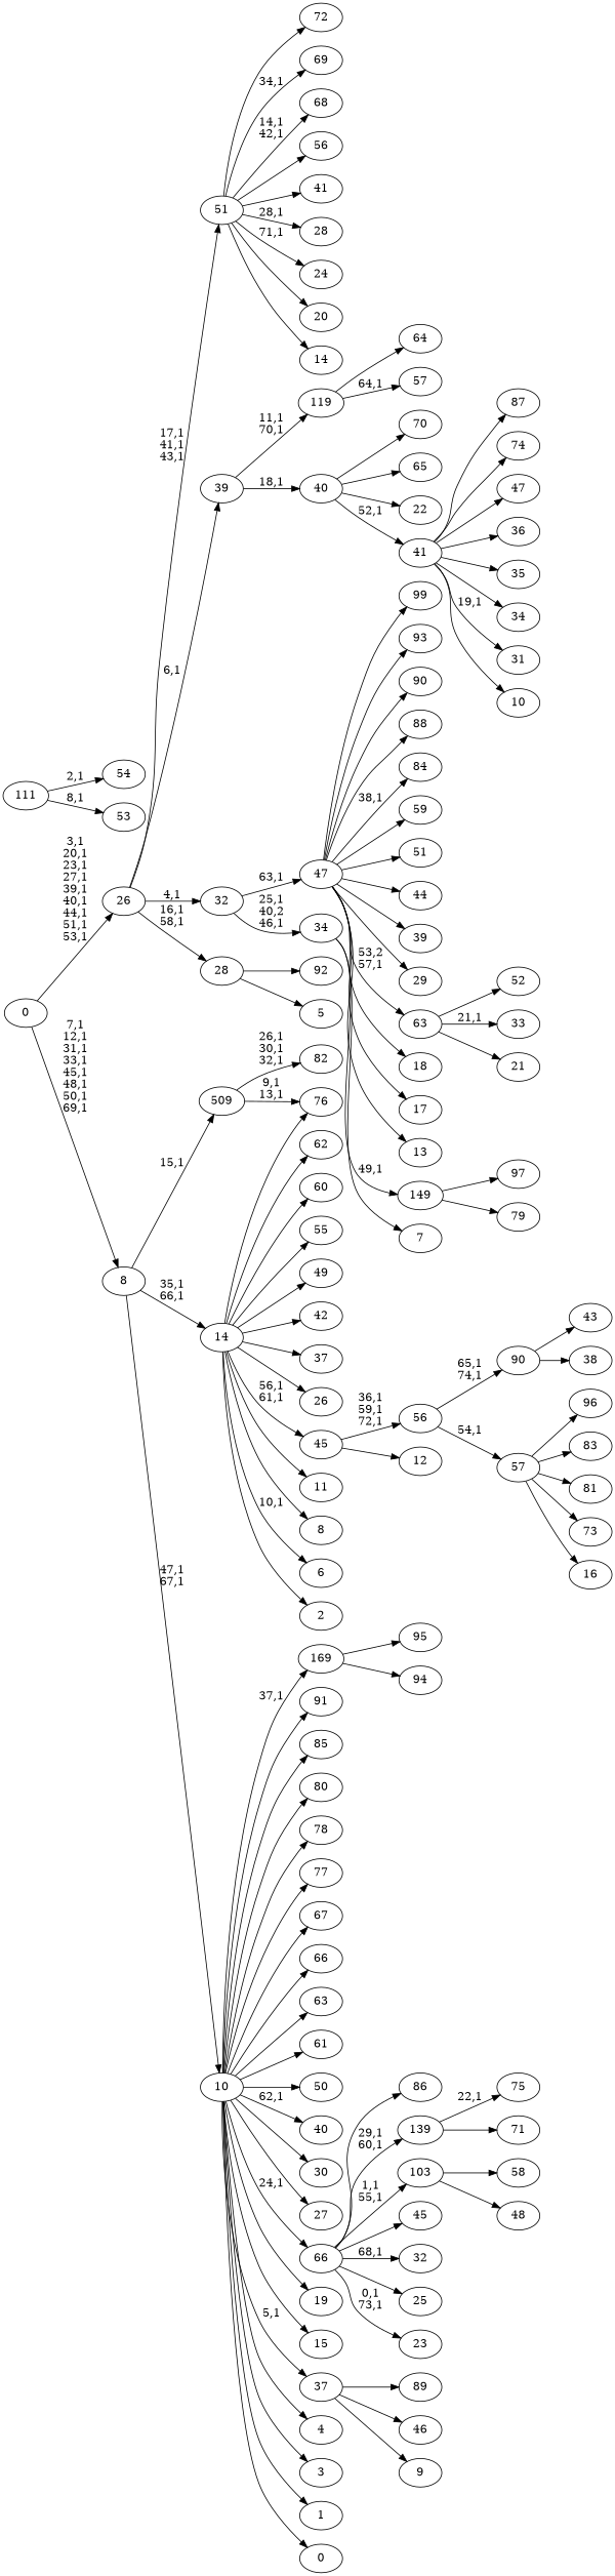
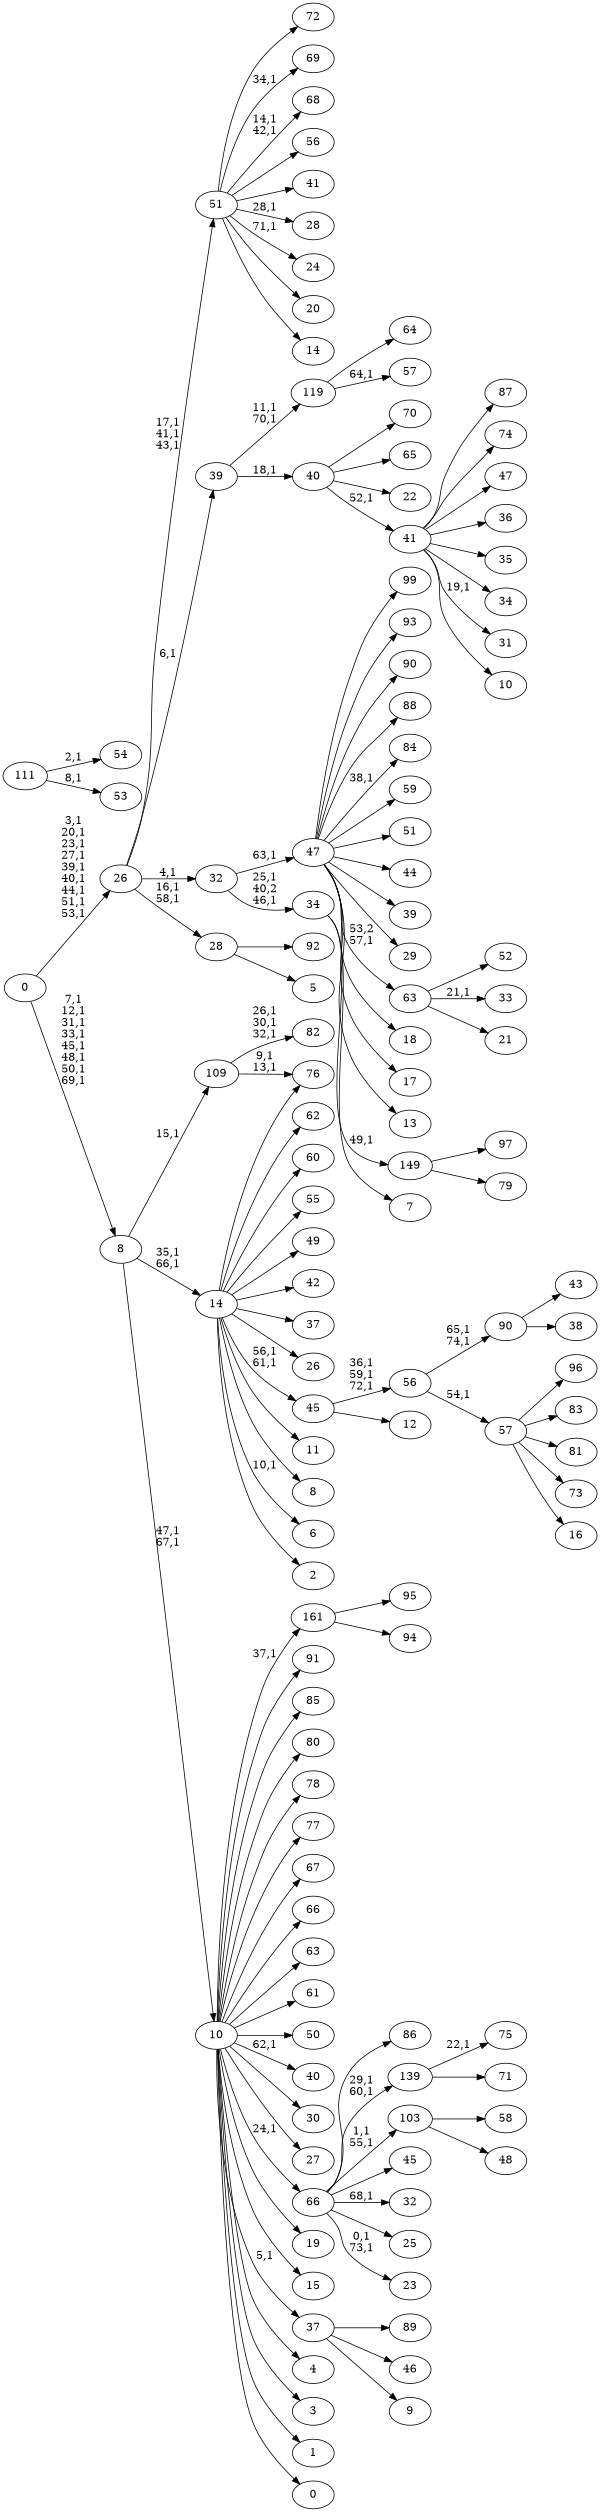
  digraph {
    rankdir=LR
    n1 [label=99]
    n2 [label=97]
    n3 [label=96]
    n4 [label=95]
    n5 [label=94]
-   169
+   169 [label=161]
    n7 [label=93]
    n8 [label=92]
    n9 [label=91]
    n10 [label=90]
    n11 [label=89]
    n12 [label=88]
    n13 [label=87]
    n14 [label=86]
    n15 [label=85]
    n16 [label=84]
    n17 [label=83]
    n18 [label=82]
    n19 [label=81]
    n20 [label=80]
    n21 [label=79]
    149
    n23 [label=78]
    n24 [label=77]
    n25 [label=76]
    n26 [label=75]
    n27 [label=74]
    n28 [label=73]
    n29 [label=72]
    n30 [label=71]
    139
    n32 [label=70]
    n33 [label=69]
    n34 [label=68]
    n35 [label=67]
    n36 [label=66]
    n37 [label=65]
    n38 [label=64]
    n39 [label=63]
    n40 [label=62]
    n41 [label=61]
    n42 [label=60]
    n43 [label=59]
    n44 [label=58]
    n45 [label=57]
    119
    n47 [label=56]
    n48 [label=55]
    n49 [label=54]
    n50 [label=53]
    111
-   109 [label=509]
+   109
    n53 [label=52]
    n54 [label=51]
    n55 [label=50]
    n56 [label=49]
    n57 [label=48]
    103
    n59 [label=47]
    n60 [label=46]
    n61 [label=45]
    n62 [label=44]
    n63 [label=43]
    n64 [label=42]
    n65 [label=41]
    n66 [label=40]
    n67 [label=39]
    n68 [label=38]
    90
    n70 [label=37]
    n71 [label=36]
    n72 [label=35]
    n73 [label=34]
    n74 [label=33]
    n75 [label=32]
    n76 [label=31]
    n77 [label=30]
    n78 [label=29]
    n79 [label=28]
    n80 [label=27]
    n81 [label=26]
    n82 [label=25]
    n83 [label=24]
    n84 [label=23]
    66
    n86 [label=22]
    n87 [label=21]
    63
    n89 [label=20]
    n90 [label=19]
    n91 [label=18]
    n92 [label=17]
    n93 [label=16]
    57
    56
    n96 [label=15]
    n97 [label=14]
    51
    n99 [label=13]
    47
    n101 [label=12]
    45
    n103 [label=11]
    n104 [label=10]
    41
    40
    39
    n108 [label=9]
    37
    n110 [label=8]
    n111 [label=7]
    34
    32
    n114 [label=6]
    n115 [label=5]
    28
    26
    n118 [label=4]
    n119 [label=3]
    n120 [label=2]
    14
    n122 [label=1]
    n123 [label=0]
    10
    8
    0
    169 -> n4
    169 -> n5
    149 -> n2
    149 -> n21
    139 -> n26 [label="22,1"]
    139 -> n30
    119 -> n38
    119 -> n45 [label="64,1"]
    111 -> n49 [label="2,1"]
    111 -> n50 [label="8,1"]
    109 -> n18 [label="26,1\n30,1\n32,1"]
    109 -> n25 [label="9,1\n13,1"]
    103 -> n44
    103 -> n57
    90 -> n63
    90 -> n68
    66 -> n14
    66 -> 139 [label="29,1\n60,1"]
    66 -> 103 [label="1,1\n55,1"]
    66 -> n61
    66 -> n75 [label="68,1"]
    66 -> n82
    66 -> n84 [label="0,1\n73,1"]
    63 -> n53
    63 -> n74 [label="21,1"]
    63 -> n87
    57 -> n3
    57 -> n17
    57 -> n19
    57 -> n28
    57 -> n93
    56 -> 90 [label="65,1\n74,1"]
    56 -> 57 [label="54,1"]
    51 -> n29
    51 -> n33 [label="34,1"]
    51 -> n34 [label="14,1\n42,1"]
    51 -> n47
    51 -> n65
    51 -> n79 [label="28,1"]
    51 -> n83 [label="71,1"]
    51 -> n89
    51 -> n97
    47 -> n1
    47 -> n7
    47 -> n10
    47 -> n12
    47 -> n16 [label="38,1"]
    47 -> n43
    47 -> n54
    47 -> n62
    47 -> n67
    47 -> n78
    47 -> 63 [label="53,2\n57,1"]
    47 -> n91
    47 -> n92
    47 -> n99
    45 -> 56 [label="36,1\n59,1\n72,1"]
    45 -> n101
    41 -> n13
    41 -> n27
    41 -> n59
    41 -> n71
    41 -> n72
    41 -> n73
    41 -> n76 [label="19,1"]
    41 -> n104
    40 -> n32
    40 -> n37
    40 -> n86
    40 -> 41 [label="52,1"]
    39 -> 119 [label="11,1\n70,1"]
    39 -> 40 [label="18,1"]
    37 -> n11
    37 -> n60
    37 -> n108
    34 -> 149 [label="49,1"]
    34 -> n111
    32 -> 47 [label="63,1"]
    32 -> 34 [label="25,1\n40,2\n46,1"]
    28 -> n8
    28 -> n115
    26 -> 51 [label="17,1\n41,1\n43,1"]
    26 -> 39 [label="6,1"]
    26 -> 32 [label="4,1"]
    26 -> 28 [label="16,1\n58,1"]
    14 -> n25
    14 -> n40
    14 -> n42
    14 -> n48
    14 -> n56
    14 -> n64
    14 -> n70
    14 -> n81
    14 -> 45 [label="56,1\n61,1"]
    14 -> n103
    14 -> n110
    14 -> n114 [label="10,1"]
    14 -> n120
    10 -> 169 [label="37,1"]
    10 -> n9
    10 -> n15
    10 -> n20
    10 -> n23
    10 -> n24
    10 -> n35
    10 -> n36
    10 -> n39
    10 -> n41
    10 -> n55
    10 -> n66 [label="62,1"]
    10 -> n77
    10 -> n80
    10 -> 66 [label="24,1"]
    10 -> n90
    10 -> n96
    10 -> 37 [label="5,1"]
    10 -> n118
    10 -> n119
    10 -> n122
    10 -> n123
    8 -> 109 [label="15,1"]
    8 -> 14 [label="35,1\n66,1"]
    8 -> 10 [label="47,1\n67,1"]
    0 -> 26 [label="3,1\n20,1\n23,1\n27,1\n39,1\n40,1\n44,1\n51,1\n53,1"]
    0 -> 8 [label="7,1\n12,1\n31,1\n33,1\n45,1\n48,1\n50,1\n69,1"]
  }
